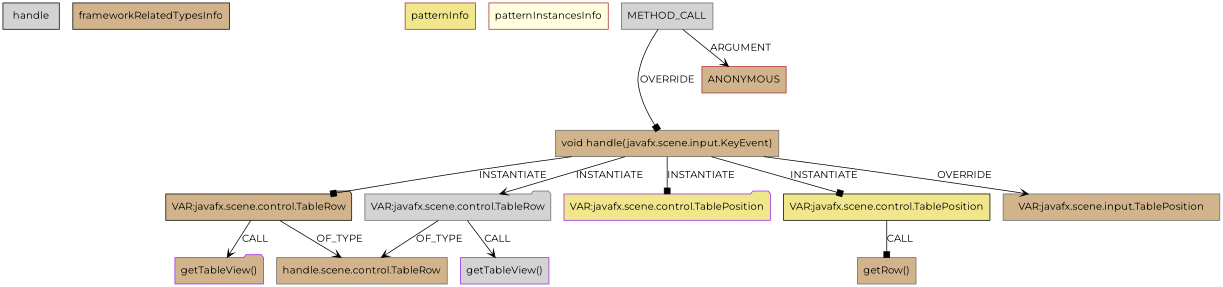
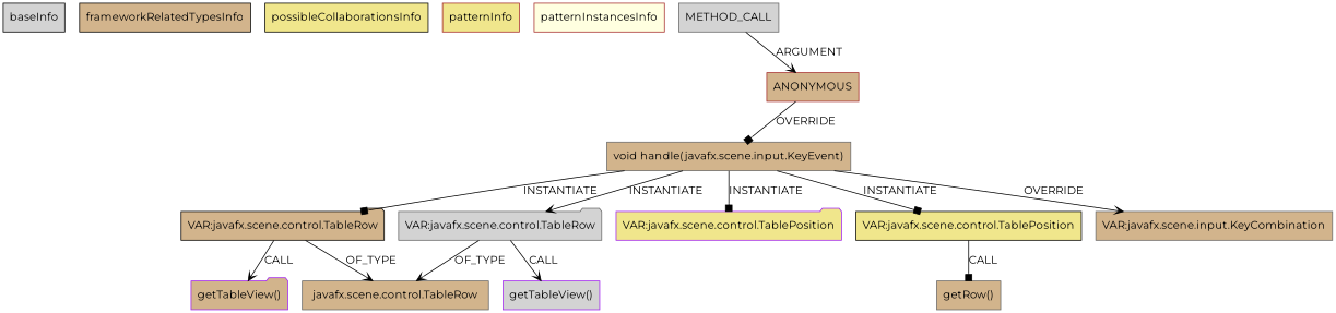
  digraph {
    fontname=Montserrat
    node [color=gray40 fillcolor=tan fontname=Montserrat shape=box style=filled isFrameworkType=false]
    edge [arrowhead=vee fontname=Montserrat]
-   baseInfo [category=pattern color=black fillcolor=lightgrey graphId=4169 isAnonymous=true possibleRelation=false label=handle isFrameworkType=""]
+   baseInfo [category=pattern color=black fillcolor=lightgrey graphId=4169 isAnonymous=true possibleRelation=false isFrameworkType=""]
    frameworkRelatedTypesInfo [color=black isFrameworkType=""]
+   possibleCollaborationsInfo [color=black fillcolor=khaki isFrameworkType=""]
    patternInfo [color=brown fillcolor=khaki frequency=3.0 patternRootClient=0 isFrameworkType=""]
    patternInstancesInfo [0="svadlamudi-GaussJordanElimination~/svadlamudi-GaussJordanElimination/GaussJordanElimination-master/src/gauss/jordan/elimination/EditingTableCell.java~void createTextField()~4376" color=brown fillcolor=lightyellow isFrameworkType=""]
-   n6 [label="handle.scene.control.TableRow" vertexType=FRAMEWORK_CLASS_TYPE]
+   n6 [label="javafx.scene.control.TableRow" vertexType=FRAMEWORK_CLASS_TYPE]
    n7 [color=black label="VAR:javafx.scene.control.TableRow" shape=folder vertexType=VARIABLE_EXPRESION]
    n8 [color=purple label="getTableView()" shape=folder vertexType=INSIDE_CALL]
    n9 [fillcolor=lightgrey label="VAR:javafx.scene.control.TableRow" shape=folder vertexType=VARIABLE_EXPRESION]
    n10 [color=purple fillcolor=lightgrey label="getTableView()" vertexType=INSIDE_CALL]
    n11 [label="void handle(javafx.scene.input.KeyEvent)" vertexType=OVERRIDING_METHOD_DECLARATION]
    n12 [color=purple fillcolor=khaki label="VAR:javafx.scene.control.TablePosition" shape=folder vertexType=VARIABLE_EXPRESION]
    n13 [color=black fillcolor=khaki label="VAR:javafx.scene.control.TablePosition" vertexType=VARIABLE_EXPRESION]
-   n14 [label="VAR:javafx.scene.input.TablePosition" vertexType=VARIABLE_EXPRESION]
+   n14 [label="VAR:javafx.scene.input.KeyCombination" vertexType=VARIABLE_EXPRESION]
    n15 [label="getRow()" vertexType=INSIDE_CALL]
    n16 [color=brown label=ANONYMOUS vertexType=ROOT_ANONYMOUS_DECLARATION]
    n17 [fillcolor=lightgrey label=METHOD_CALL vertexType=OUTSIDE_CALL]
    n7 -> n6 [label=OF_TYPE]
    n7 -> n8 [label=CALL]
    n9 -> n6 [label=OF_TYPE]
    n9 -> n10 [label=CALL]
    n11 -> n7 [arrowhead=box label=INSTANTIATE]
    n11 -> n9 [label=INSTANTIATE]
    n11 -> n12 [arrowhead=box label=INSTANTIATE]
    n11 -> n13 [arrowhead=box label=INSTANTIATE]
    n11 -> n14 [label=OVERRIDE]
    n13 -> n15 [arrowhead=box label=CALL]
-   n17 -> n11 [arrowhead=box label=OVERRIDE]
+   n16 -> n11 [arrowhead=box label=OVERRIDE]
    n17 -> n16 [label=ARGUMENT]
  }
